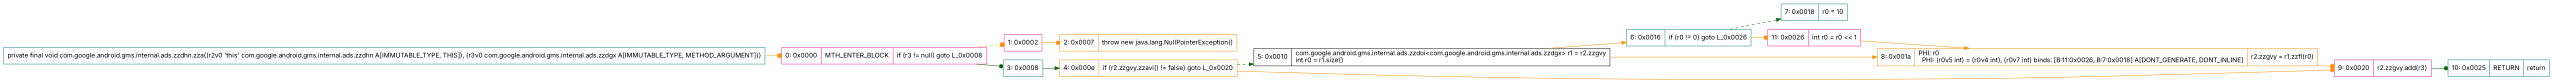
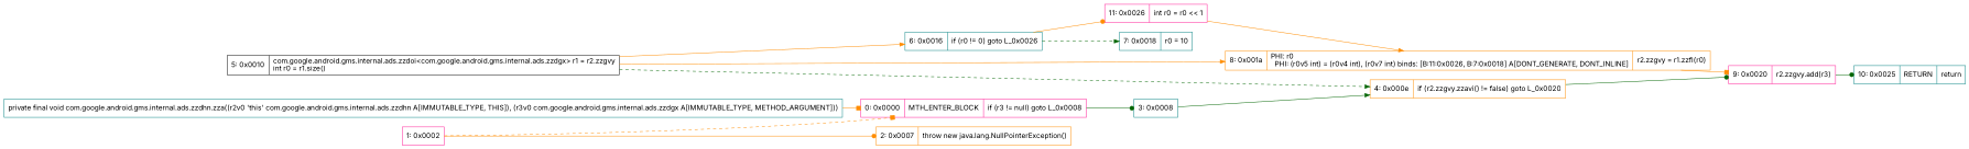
  digraph {
    fontname=Inter
    rankdir=LR
    node [color=teal fontname=Inter shape=record]
    edge [arrowhead=normal color=darkorange fontname=Inter]
    n1 [color=deeppink label="{0\:\ 0x0000|MTH_ENTER_BLOCK\l|if (r3 != null) goto L_0x0008\l}"]
    n2 [color=deeppink label="{1\:\ 0x0002}"]
    n3 [label="{3\:\ 0x0008}"]
    n4 [color=darkorange label="{2\:\ 0x0007|throw new java.lang.NullPointerException()\l}"]
    n5 [color=darkorange label="{4\:\ 0x000e|if (r2.zzgvy.zzavi() != false) goto L_0x0020\l}"]
    n6 [color=black label="{5\:\ 0x0010|com.google.android.gms.internal.ads.zzdoi\<com.google.android.gms.internal.ads.zzdgx\> r1 = r2.zzgvy\lint r0 = r1.size()\l}"]
    n7 [color=deeppink label="{9\:\ 0x0020|r2.zzgvy.add(r3)\l}"]
    n8 [label="{6\:\ 0x0016|if (r0 != 0) goto L_0x0026\l}"]
    n9 [color=darkorange label="{8\:\ 0x001a|PHI: r0 \l  PHI: (r0v5 int) = (r0v4 int), (r0v7 int) binds: [B:11:0x0026, B:7:0x0018] A[DONT_GENERATE, DONT_INLINE]\l|r2.zzgvy = r1.zzfl(r0)\l}"]
    n10 [label="{10\:\ 0x0025|RETURN\l|return\l}"]
    n11 [label="{7\:\ 0x0018|r0 = 10\l}"]
    n12 [color=deeppink label="{11\:\ 0x0026|int r0 = r0 \<\< 1\l}"]
    n13 [label="{private final void com.google.android.gms.internal.ads.zzdhn.zza((r2v0 'this' com.google.android.gms.internal.ads.zzdhn A[IMMUTABLE_TYPE, THIS]), (r3v0 com.google.android.gms.internal.ads.zzdgx A[IMMUTABLE_TYPE, METHOD_ARGUMENT])) }"]
-   n1 -> n2 [arrowhead=box style=dashed]
+   n2 -> n1 [arrowhead=box style=dashed]
    n1 -> n3 [arrowhead=dot color=darkgreen]
    n2 -> n4 [arrowhead=dot]
    n3 -> n5 [color=darkgreen]
-   n5 -> n6 [color=darkgreen style=dashed]
-   n5 -> n7 [arrowhead=dot]
+   n6 -> n5 [color=darkgreen style=dashed]
+   n5 -> n7 [arrowhead=dot color=darkgreen]
    n6 -> n8
    n6 -> n9
    n7 -> n10 [arrowhead=dot color=darkgreen]
    n8 -> n11 [color=darkgreen style=dashed]
    n8 -> n12 [arrowhead=dot]
    n9 -> n7 [arrowhead=box]
    n12 -> n9
    n13 -> n1 [arrowhead=box]
  }
